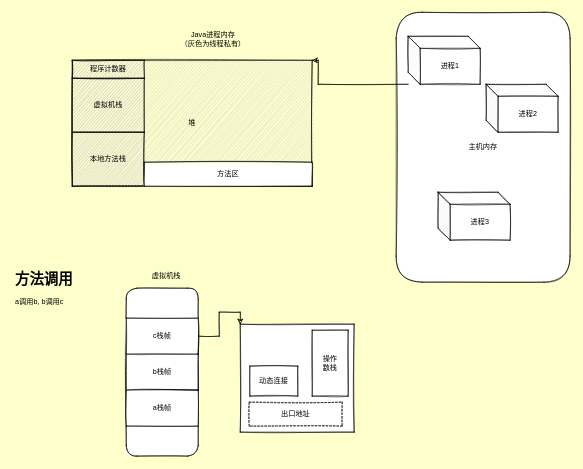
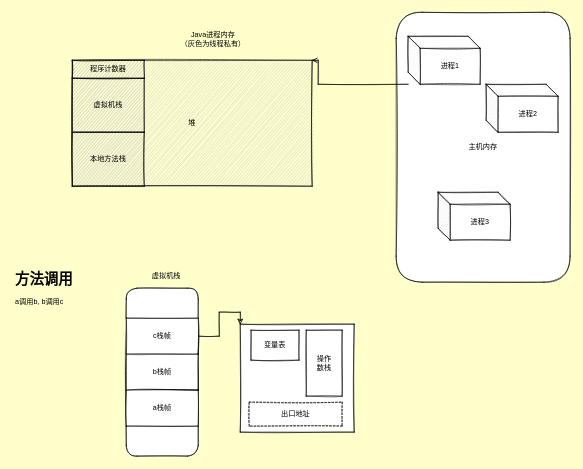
  <mxCell id="0" />
  <mxCell id="1" parent="0" />
  <mxCell id="2" value="堆" style="rounded=0;whiteSpace=wrap;html=1;sketch=1;fillColor=#cccccc;" vertex="1" parent="1"><mxGeometry x="120" y="100" width="400" height="210" as="geometry" /></mxCell>
  <mxCell id="3" value="Java进程内存&lt;br&gt;（灰色为线程私有）" style="text;html=1;strokeColor=none;fillColor=none;align=center;verticalAlign=middle;whiteSpace=wrap;rounded=0;sketch=1;" vertex="1" parent="1"><mxGeometry x="270" y="50" width="170" height="30" as="geometry" /></mxCell>
  <mxCell id="4" value="虚拟机栈" style="rounded=0;whiteSpace=wrap;html=1;sketch=1;fillColor=#CCCCCC;" vertex="1" parent="1"><mxGeometry x="120" y="130" width="120" height="90" as="geometry" /></mxCell>
  <mxCell id="5" value="本地方法栈" style="rounded=0;whiteSpace=wrap;html=1;sketch=1;fillColor=#CCCCCC;" vertex="1" parent="1"><mxGeometry x="120" y="220" width="120" height="90" as="geometry" /></mxCell>
  <mxCell id="6" value="程序计数器" style="rounded=0;whiteSpace=wrap;html=1;sketch=1;fillColor=#CCCCCC;" vertex="1" parent="1"><mxGeometry x="120" y="100" width="120" height="30" as="geometry" /></mxCell>
- <mxCell id="7" value="方法区" style="rounded=0;whiteSpace=wrap;html=1;sketch=1;" vertex="1" parent="1"><mxGeometry x="240" y="270" width="280" height="40" as="geometry" /></mxCell>
  <mxCell id="8" value="主机内存" style="rounded=1;whiteSpace=wrap;html=1;sketch=1;" vertex="1" parent="1"><mxGeometry x="660" y="20" width="290" height="450" as="geometry" /></mxCell>
- <mxCell id="9" style="edgeStyle=orthogonalEdgeStyle;rounded=0;sketch=1;orthogonalLoop=1;jettySize=auto;html=1;entryX=1;entryY=0;entryDx=0;entryDy=0;" edge="1" parent="1" source="10" target="2"><mxGeometry relative="1" as="geometry"><mxPoint x="730" y="285" as="targetPoint" /><Array as="points"><mxPoint x="530" y="140" /></Array></mxGeometry></mxCell>
+ <mxCell id="9" style="edgeStyle=orthogonalEdgeStyle;rounded=0;sketch=1;orthogonalLoop=1;jettySize=auto;html=1;entryX=1;entryY=0;entryDx=0;entryDy=0;endArrow=open;" edge="1" parent="1" source="10" target="2"><mxGeometry relative="1" as="geometry"><mxPoint x="730" y="285" as="targetPoint" /><Array as="points"><mxPoint x="530" y="140" /></Array></mxGeometry></mxCell>
  <mxCell id="10" value="进程1" style="shape=cube;whiteSpace=wrap;html=1;boundedLbl=1;backgroundOutline=1;darkOpacity=0.05;darkOpacity2=0.1;sketch=1;" vertex="1" parent="1"><mxGeometry x="680" y="60" width="120" height="80" as="geometry" /></mxCell>
  <mxCell id="11" value="&lt;span&gt;进程3&lt;/span&gt;" style="shape=cube;whiteSpace=wrap;html=1;boundedLbl=1;backgroundOutline=1;darkOpacity=0.05;darkOpacity2=0.1;sketch=1;" vertex="1" parent="1"><mxGeometry x="730" y="320" width="120" height="80" as="geometry" /></mxCell>
  <mxCell id="12" value="&lt;span&gt;进程2&lt;/span&gt;" style="shape=cube;whiteSpace=wrap;html=1;boundedLbl=1;backgroundOutline=1;darkOpacity=0.05;darkOpacity2=0.1;sketch=1;" vertex="1" parent="1"><mxGeometry x="810" y="140" width="120" height="80" as="geometry" /></mxCell>
  <mxCell id="13" value="" style="rounded=1;whiteSpace=wrap;html=1;sketch=1;fillColor=default;" vertex="1" parent="1"><mxGeometry x="210" y="480" width="120" height="280" as="geometry" /></mxCell>
  <mxCell id="14" value="虚拟机栈" style="text;html=1;strokeColor=none;fillColor=none;align=center;verticalAlign=middle;whiteSpace=wrap;rounded=0;sketch=1;" vertex="1" parent="1"><mxGeometry x="214" y="445" width="126" height="30" as="geometry" /></mxCell>
  <mxCell id="15" value="&lt;span&gt;b栈帧&lt;/span&gt;" style="rounded=0;whiteSpace=wrap;html=1;sketch=1;fillColor=default;" vertex="1" parent="1"><mxGeometry x="210" y="590" width="120" height="60" as="geometry" /></mxCell>
  <mxCell id="16" style="edgeStyle=orthogonalEdgeStyle;rounded=0;sketch=1;orthogonalLoop=1;jettySize=auto;html=1;entryX=0;entryY=0;entryDx=0;entryDy=0;" edge="1" parent="1" source="17" target="19"><mxGeometry relative="1" as="geometry" /></mxCell>
  <mxCell id="17" value="c栈帧" style="rounded=0;whiteSpace=wrap;html=1;sketch=1;fillColor=default;" vertex="1" parent="1"><mxGeometry x="210" y="530" width="120" height="60" as="geometry" /></mxCell>
  <mxCell id="18" value="&lt;span&gt;a栈帧&lt;/span&gt;" style="rounded=0;whiteSpace=wrap;html=1;sketch=1;fillColor=default;" vertex="1" parent="1"><mxGeometry x="210" y="650" width="120" height="60" as="geometry" /></mxCell>
  <mxCell id="19" value="" style="rounded=0;whiteSpace=wrap;html=1;sketch=1;fillColor=default;" vertex="1" parent="1"><mxGeometry x="400" y="540" width="190" height="180" as="geometry" /></mxCell>
  <mxCell id="20" value="&lt;h1&gt;方法调用&lt;/h1&gt;&lt;p&gt;a调用b, b调用c&lt;/p&gt;" style="text;html=1;strokeColor=none;fillColor=none;spacing=5;spacingTop=-20;whiteSpace=wrap;overflow=hidden;rounded=0;sketch=1;" vertex="1" parent="1"><mxGeometry x="20" y="445" width="150" height="100" as="geometry" /></mxCell>
- <mxCell id="22" value="操作&lt;br&gt;数栈" style="rounded=0;whiteSpace=wrap;html=1;sketch=1;fillColor=default;" vertex="1" parent="1"><mxGeometry x="520" y="550" width="60" height="110" as="geometry" /></mxCell>
- <mxCell id="23" value="动态连接" style="rounded=0;whiteSpace=wrap;html=1;sketch=1;fillColor=default;" vertex="1" parent="1"><mxGeometry x="416" y="610" width="80" height="50" as="geometry" /></mxCell>
+ <mxCell id="21" value="变量表" style="rounded=0;whiteSpace=wrap;html=1;sketch=1;fillColor=default;" vertex="1" parent="1"><mxGeometry x="418" y="550" width="80" height="50" as="geometry" /></mxCell>
+ <mxCell id="22" value="操作&lt;br&gt;数栈" style="rounded=0;whiteSpace=wrap;html=1;sketch=1;fillColor=default;" vertex="1" parent="1"><mxGeometry x="510" y="550" width="60" height="110" as="geometry" /></mxCell>
  <mxCell id="24" value="出口地址" style="rounded=0;whiteSpace=wrap;html=1;sketch=1;fillColor=default;dashed=1;" vertex="1" parent="1"><mxGeometry x="415" y="670" width="155" height="40" as="geometry" /></mxCell>
